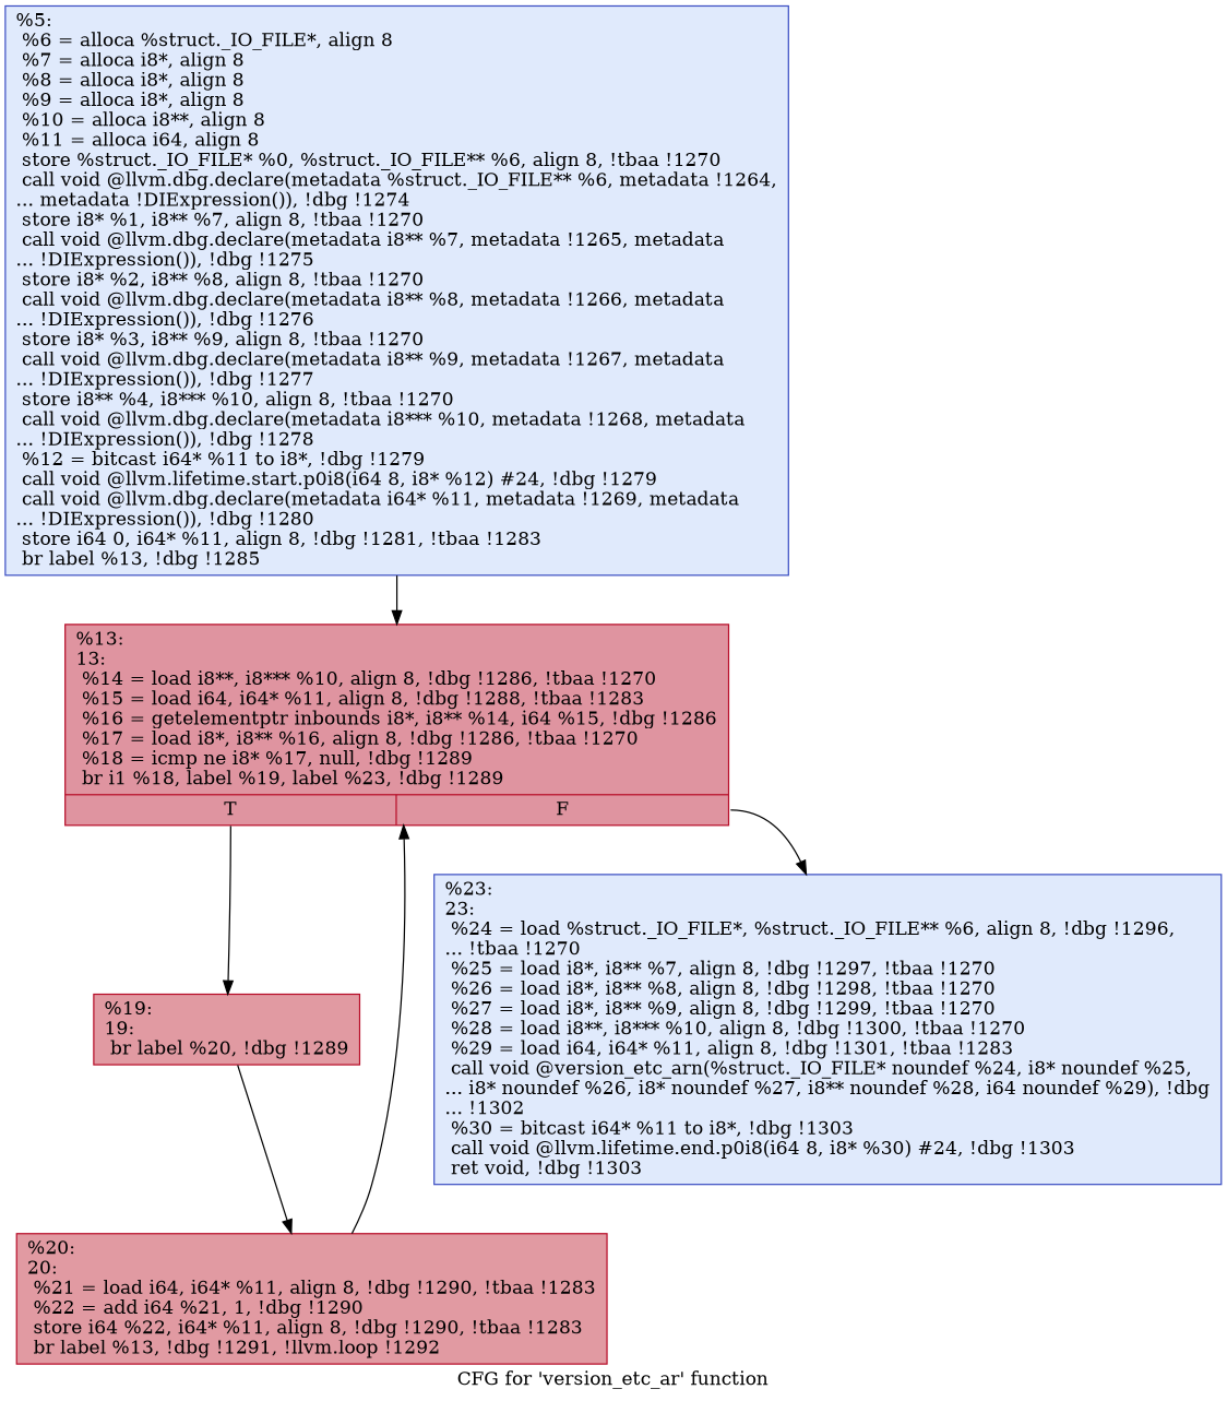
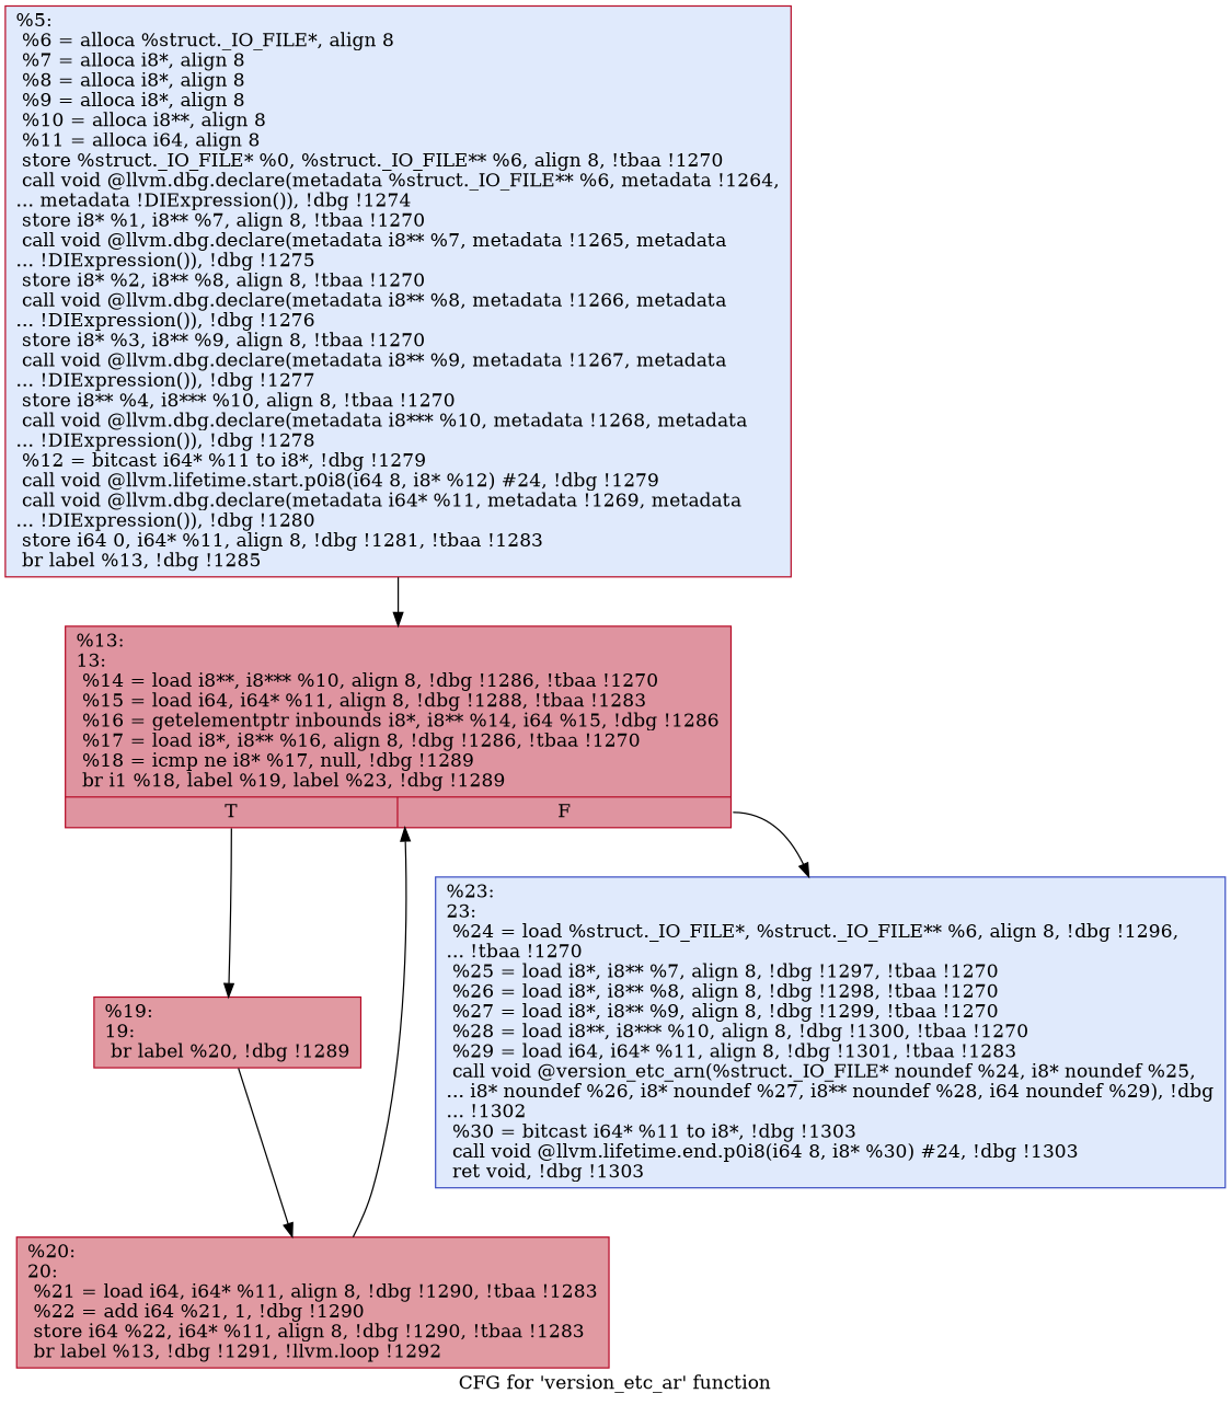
  digraph {
    label="CFG for 'version_etc_ar' function"
    node [color="#b70d28ff" fillcolor="#b9d0f970" shape=record style=filled]
-   n1 [color="#3d50c3ff" label="{%5:\l  %6 = alloca %struct._IO_FILE*, align 8\l  %7 = alloca i8*, align 8\l  %8 = alloca i8*, align 8\l  %9 = alloca i8*, align 8\l  %10 = alloca i8**, align 8\l  %11 = alloca i64, align 8\l  store %struct._IO_FILE* %0, %struct._IO_FILE** %6, align 8, !tbaa !1270\l  call void @llvm.dbg.declare(metadata %struct._IO_FILE** %6, metadata !1264,\l... metadata !DIExpression()), !dbg !1274\l  store i8* %1, i8** %7, align 8, !tbaa !1270\l  call void @llvm.dbg.declare(metadata i8** %7, metadata !1265, metadata\l... !DIExpression()), !dbg !1275\l  store i8* %2, i8** %8, align 8, !tbaa !1270\l  call void @llvm.dbg.declare(metadata i8** %8, metadata !1266, metadata\l... !DIExpression()), !dbg !1276\l  store i8* %3, i8** %9, align 8, !tbaa !1270\l  call void @llvm.dbg.declare(metadata i8** %9, metadata !1267, metadata\l... !DIExpression()), !dbg !1277\l  store i8** %4, i8*** %10, align 8, !tbaa !1270\l  call void @llvm.dbg.declare(metadata i8*** %10, metadata !1268, metadata\l... !DIExpression()), !dbg !1278\l  %12 = bitcast i64* %11 to i8*, !dbg !1279\l  call void @llvm.lifetime.start.p0i8(i64 8, i8* %12) #24, !dbg !1279\l  call void @llvm.dbg.declare(metadata i64* %11, metadata !1269, metadata\l... !DIExpression()), !dbg !1280\l  store i64 0, i64* %11, align 8, !dbg !1281, !tbaa !1283\l  br label %13, !dbg !1285\l}"]
+   n1 [label="{%5:\l  %6 = alloca %struct._IO_FILE*, align 8\l  %7 = alloca i8*, align 8\l  %8 = alloca i8*, align 8\l  %9 = alloca i8*, align 8\l  %10 = alloca i8**, align 8\l  %11 = alloca i64, align 8\l  store %struct._IO_FILE* %0, %struct._IO_FILE** %6, align 8, !tbaa !1270\l  call void @llvm.dbg.declare(metadata %struct._IO_FILE** %6, metadata !1264,\l... metadata !DIExpression()), !dbg !1274\l  store i8* %1, i8** %7, align 8, !tbaa !1270\l  call void @llvm.dbg.declare(metadata i8** %7, metadata !1265, metadata\l... !DIExpression()), !dbg !1275\l  store i8* %2, i8** %8, align 8, !tbaa !1270\l  call void @llvm.dbg.declare(metadata i8** %8, metadata !1266, metadata\l... !DIExpression()), !dbg !1276\l  store i8* %3, i8** %9, align 8, !tbaa !1270\l  call void @llvm.dbg.declare(metadata i8** %9, metadata !1267, metadata\l... !DIExpression()), !dbg !1277\l  store i8** %4, i8*** %10, align 8, !tbaa !1270\l  call void @llvm.dbg.declare(metadata i8*** %10, metadata !1268, metadata\l... !DIExpression()), !dbg !1278\l  %12 = bitcast i64* %11 to i8*, !dbg !1279\l  call void @llvm.lifetime.start.p0i8(i64 8, i8* %12) #24, !dbg !1279\l  call void @llvm.dbg.declare(metadata i64* %11, metadata !1269, metadata\l... !DIExpression()), !dbg !1280\l  store i64 0, i64* %11, align 8, !dbg !1281, !tbaa !1283\l  br label %13, !dbg !1285\l}"]
    n2 [fillcolor="#b70d2870" label="{%13:\l13:                                               \l  %14 = load i8**, i8*** %10, align 8, !dbg !1286, !tbaa !1270\l  %15 = load i64, i64* %11, align 8, !dbg !1288, !tbaa !1283\l  %16 = getelementptr inbounds i8*, i8** %14, i64 %15, !dbg !1286\l  %17 = load i8*, i8** %16, align 8, !dbg !1286, !tbaa !1270\l  %18 = icmp ne i8* %17, null, !dbg !1289\l  br i1 %18, label %19, label %23, !dbg !1289\l|{<s0>T|<s1>F}}"]
    n3 [fillcolor="#bb1b2c70" label="{%19:\l19:                                               \l  br label %20, !dbg !1289\l}"]
    n4 [color="#3d50c3ff" label="{%23:\l23:                                               \l  %24 = load %struct._IO_FILE*, %struct._IO_FILE** %6, align 8, !dbg !1296,\l... !tbaa !1270\l  %25 = load i8*, i8** %7, align 8, !dbg !1297, !tbaa !1270\l  %26 = load i8*, i8** %8, align 8, !dbg !1298, !tbaa !1270\l  %27 = load i8*, i8** %9, align 8, !dbg !1299, !tbaa !1270\l  %28 = load i8**, i8*** %10, align 8, !dbg !1300, !tbaa !1270\l  %29 = load i64, i64* %11, align 8, !dbg !1301, !tbaa !1283\l  call void @version_etc_arn(%struct._IO_FILE* noundef %24, i8* noundef %25,\l... i8* noundef %26, i8* noundef %27, i8** noundef %28, i64 noundef %29), !dbg\l... !1302\l  %30 = bitcast i64* %11 to i8*, !dbg !1303\l  call void @llvm.lifetime.end.p0i8(i64 8, i8* %30) #24, !dbg !1303\l  ret void, !dbg !1303\l}"]
    n5 [fillcolor="#bb1b2c70" label="{%20:\l20:                                               \l  %21 = load i64, i64* %11, align 8, !dbg !1290, !tbaa !1283\l  %22 = add i64 %21, 1, !dbg !1290\l  store i64 %22, i64* %11, align 8, !dbg !1290, !tbaa !1283\l  br label %13, !dbg !1291, !llvm.loop !1292\l}"]
    n1 -> n2
    n2 -> n3 [tailport=s0]
    n2 -> n4 [tailport=s1]
    n3 -> n5
    n5 -> n2
  }
